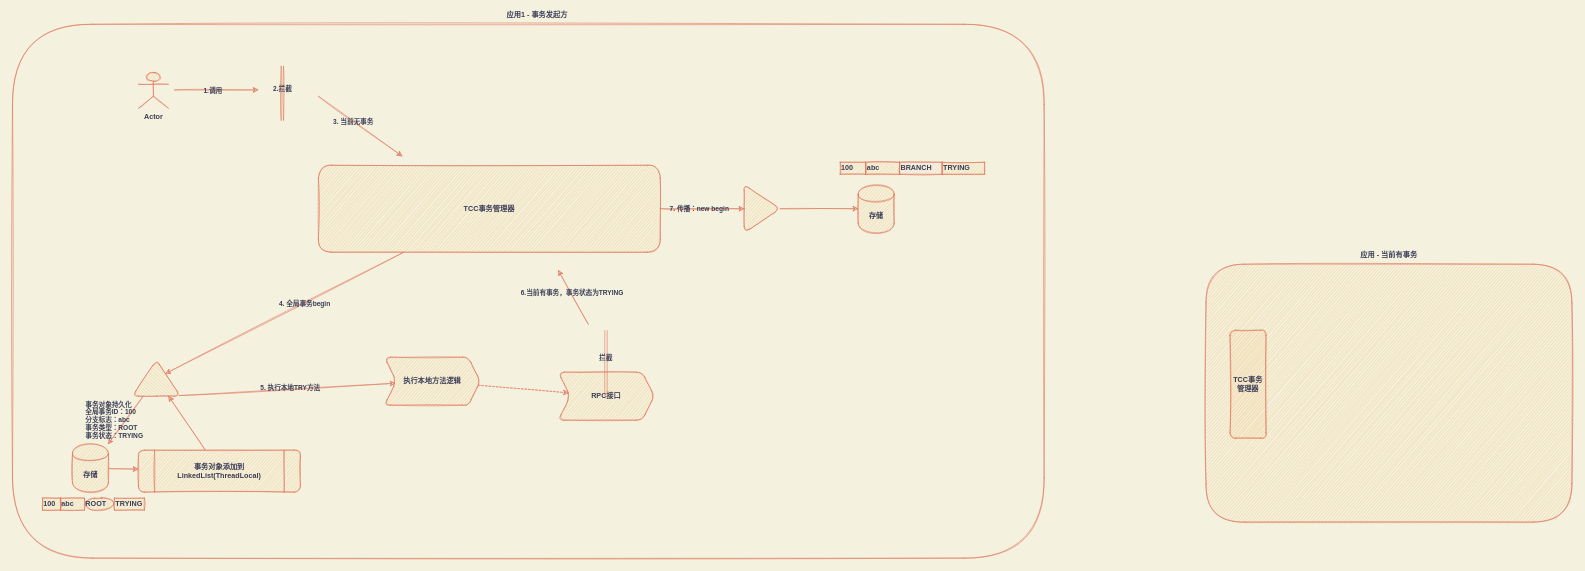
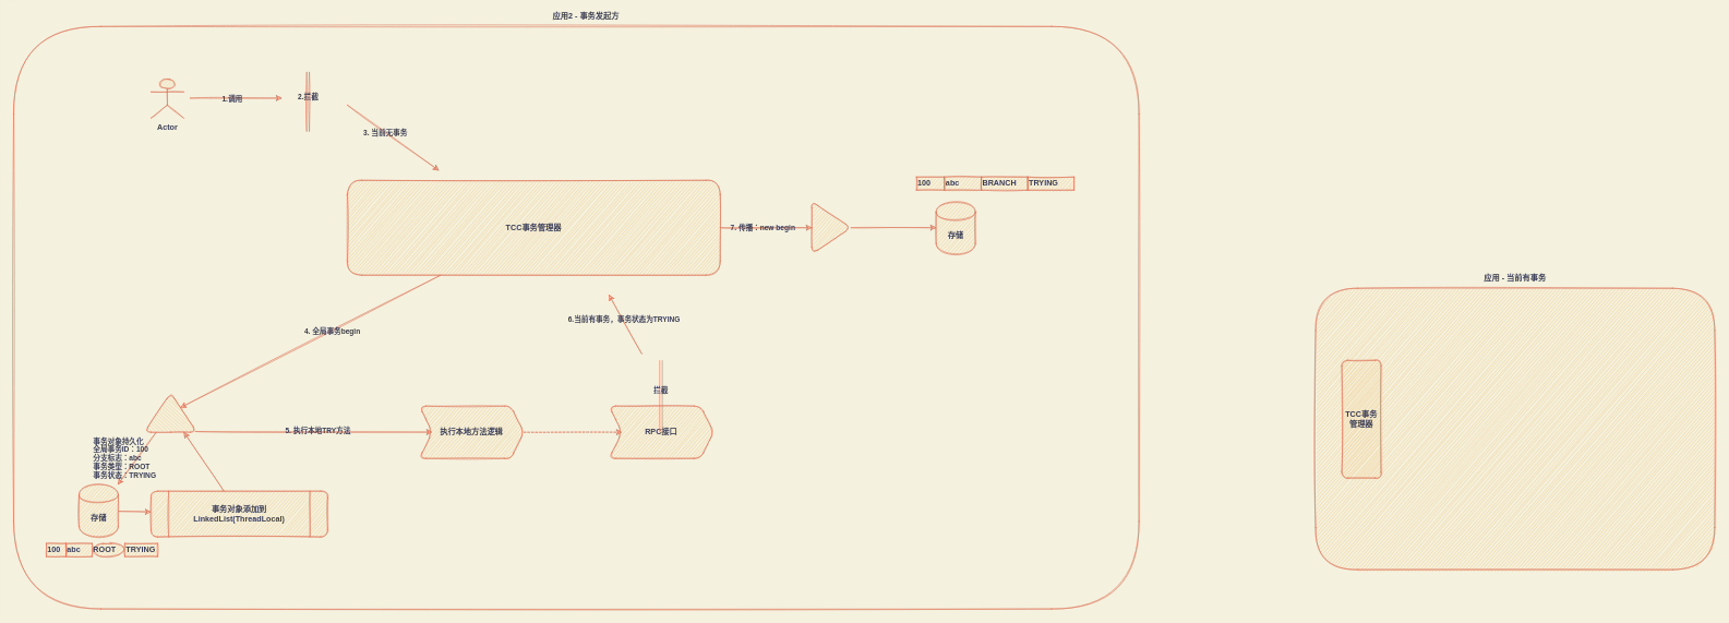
  <mxCell id="0" />
  <mxCell id="1" parent="0" />
  <mxCell id="2" value="" style="whiteSpace=wrap;html=1;fontStyle=1;fillColor=none;strokeColor=#E07A5F;fontColor=#393C56;sketch=1;rounded=1;glass=0;" parent="1" vertex="1"><mxGeometry x="20" y="40" width="1720" height="890" as="geometry" /></mxCell>
- <mxCell id="3" value="应用1 - 事务发起方" style="text;html=1;strokeColor=none;fillColor=none;align=center;verticalAlign=middle;whiteSpace=wrap;fontColor=#393C56;fontStyle=1;sketch=1;rounded=1;" parent="1" vertex="1"><mxGeometry x="830" y="20" width="130" height="10" as="geometry" /></mxCell>
+ <mxCell id="3" value="应用2 - 事务发起方" style="text;html=1;strokeColor=none;fillColor=none;align=center;verticalAlign=middle;whiteSpace=wrap;fontColor=#393C56;fontStyle=1;sketch=1;rounded=1;" parent="1" vertex="1"><mxGeometry x="830" y="20" width="130" height="10" as="geometry" /></mxCell>
  <mxCell id="4" value="" style="edgeStyle=none;rounded=1;sketch=1;orthogonalLoop=1;jettySize=auto;html=1;shadow=0;strokeColor=#E07A5F;fillColor=#F2CC8F;fontColor=#393C56;fontStyle=1" edge="1" parent="1" source="8" target="21"><mxGeometry relative="1" as="geometry" /></mxCell>
  <mxCell id="5" value="4. 全局事务begin" style="edgeLabel;html=1;align=center;verticalAlign=middle;resizable=0;points=[];fontColor=#393C56;labelBackgroundColor=none;fontStyle=1" vertex="1" connectable="0" parent="4"><mxGeometry x="-0.16" y="2" relative="1" as="geometry"><mxPoint as="offset" /></mxGeometry></mxCell>
  <mxCell id="6" value="" style="edgeStyle=none;rounded=1;sketch=1;orthogonalLoop=1;jettySize=auto;html=1;shadow=0;strokeColor=#E07A5F;fillColor=#F2CC8F;fontColor=#393C56;fontStyle=1" edge="1" parent="1" source="8" target="36"><mxGeometry relative="1" as="geometry" /></mxCell>
  <mxCell id="7" value="7. 传播：new begin" style="edgeLabel;html=1;align=center;verticalAlign=middle;resizable=0;points=[];fontColor=#393C56;labelBackgroundColor=none;fontStyle=1" vertex="1" connectable="0" parent="6"><mxGeometry x="-0.086" y="1" relative="1" as="geometry"><mxPoint y="1" as="offset" /></mxGeometry></mxCell>
  <mxCell id="8" value="TCC事务管理器" style="whiteSpace=wrap;html=1;fillColor=#F2CC8F;strokeColor=#E07A5F;fontColor=#393C56;fontStyle=1;sketch=1;rounded=1;" parent="1" vertex="1"><mxGeometry x="530" y="275" width="570" height="145" as="geometry" /></mxCell>
  <mxCell id="9" value="" style="whiteSpace=wrap;html=1;fontStyle=1;fillColor=#F2CC8F;strokeColor=#E07A5F;fontColor=#393C56;sketch=1;rounded=1;" parent="1" vertex="1"><mxGeometry x="2010" y="440" width="610" height="430" as="geometry" /></mxCell>
  <mxCell id="10" value="应用 - 当前有事务" style="text;html=1;strokeColor=none;fillColor=none;align=center;verticalAlign=middle;whiteSpace=wrap;fontColor=#393C56;fontStyle=1;sketch=1;rounded=1;" parent="1" vertex="1"><mxGeometry x="2250" y="420" width="130" height="10" as="geometry" /></mxCell>
  <mxCell id="11" value="TCC事务管理器" style="whiteSpace=wrap;html=1;fillColor=#F2CC8F;strokeColor=#E07A5F;fontStyle=1;fontColor=#393C56;sketch=1;rounded=1;" parent="1" vertex="1"><mxGeometry x="2050" y="550" width="60" height="180" as="geometry" /></mxCell>
  <mxCell id="12" value="Actor" style="shape=umlActor;verticalLabelPosition=bottom;verticalAlign=top;html=1;outlineConnect=0;rounded=1;sketch=1;strokeColor=#E07A5F;fillColor=#F2CC8F;fontColor=#393C56;fontStyle=1" vertex="1" parent="1"><mxGeometry x="230" y="120" width="50" height="60" as="geometry" /></mxCell>
  <mxCell id="13" value="" style="endArrow=classic;html=1;strokeColor=#E07A5F;fillColor=#F2CC8F;fontColor=#393C56;sketch=1;shadow=0;fontStyle=1" edge="1" parent="1"><mxGeometry width="50" height="50" relative="1" as="geometry"><mxPoint x="290" y="149.5" as="sourcePoint" /><mxPoint x="430" y="149.5" as="targetPoint" /></mxGeometry></mxCell>
  <mxCell id="14" value="1.调用" style="edgeLabel;html=1;align=center;verticalAlign=middle;resizable=0;points=[];fontColor=#393C56;labelBackgroundColor=none;fontStyle=1" vertex="1" connectable="0" parent="13"><mxGeometry x="-0.1" relative="1" as="geometry"><mxPoint y="1" as="offset" /></mxGeometry></mxCell>
  <mxCell id="15" value="" style="shape=link;html=1;shadow=0;strokeColor=#E07A5F;fillColor=#F2CC8F;fontColor=#393C56;sketch=1;fontStyle=1" edge="1" parent="1"><mxGeometry width="100" relative="1" as="geometry"><mxPoint x="470" y="110" as="sourcePoint" /><mxPoint x="470" y="200" as="targetPoint" /></mxGeometry></mxCell>
  <mxCell id="16" value="2.拦截" style="edgeLabel;html=1;align=center;verticalAlign=middle;resizable=0;points=[];fontColor=#393C56;labelBackgroundColor=none;fontStyle=1" vertex="1" connectable="0" parent="15"><mxGeometry x="-0.178" y="-1" relative="1" as="geometry"><mxPoint as="offset" /></mxGeometry></mxCell>
  <mxCell id="17" value="" style="edgeStyle=none;rounded=1;sketch=1;orthogonalLoop=1;jettySize=auto;html=1;shadow=0;strokeColor=#E07A5F;fillColor=#F2CC8F;fontColor=#393C56;fontStyle=1" edge="1" parent="1" source="21" target="23"><mxGeometry relative="1" as="geometry" /></mxCell>
  <mxCell id="18" value="事务对象持久化&lt;br&gt;全局事务ID：100&lt;br&gt;分支标志：abc&lt;br&gt;事务类型：ROOT&lt;br&gt;事务状态：TRYING" style="edgeLabel;html=1;align=left;verticalAlign=middle;resizable=0;points=[];fontColor=#393C56;labelBackgroundColor=none;fontStyle=1" vertex="1" connectable="0" parent="17"><mxGeometry x="-0.266" y="-1" relative="1" as="geometry"><mxPoint x="-75.9" y="11.56" as="offset" /></mxGeometry></mxCell>
  <mxCell id="19" value="" style="edgeStyle=none;rounded=1;sketch=1;orthogonalLoop=1;jettySize=auto;html=1;shadow=0;strokeColor=#E07A5F;fillColor=#F2CC8F;fontColor=#393C56;exitX=0.017;exitY=0.975;exitDx=0;exitDy=0;exitPerimeter=0;fontStyle=1" edge="1" parent="1" source="21" target="27"><mxGeometry relative="1" as="geometry" /></mxCell>
  <mxCell id="20" value="5. 执行本地TRY方法&lt;br&gt;" style="edgeLabel;html=1;align=center;verticalAlign=middle;resizable=0;points=[];fontColor=#393C56;labelBackgroundColor=none;fontStyle=1" vertex="1" connectable="0" parent="19"><mxGeometry x="0.028" y="2" relative="1" as="geometry"><mxPoint as="offset" /></mxGeometry></mxCell>
  <mxCell id="21" value="" style="triangle;whiteSpace=wrap;html=1;rounded=1;glass=0;labelBackgroundColor=none;sketch=1;strokeColor=#E07A5F;fillColor=#F2CC8F;fontColor=#393C56;rotation=-90;fontStyle=1" vertex="1" parent="1"><mxGeometry x="230" y="590" width="60" height="80" as="geometry" /></mxCell>
  <mxCell id="22" value="" style="edgeStyle=none;rounded=1;sketch=1;orthogonalLoop=1;jettySize=auto;html=1;shadow=0;strokeColor=#E07A5F;fillColor=#F2CC8F;fontColor=#393C56;fontStyle=1" edge="1" parent="1" source="23" target="25"><mxGeometry relative="1" as="geometry" /></mxCell>
  <mxCell id="23" value="存储" style="shape=cylinder;whiteSpace=wrap;html=1;boundedLbl=1;backgroundOutline=1;rounded=1;fontColor=#393C56;strokeColor=#E07A5F;fillColor=#F2CC8F;glass=0;sketch=1;fontStyle=1" vertex="1" parent="1"><mxGeometry x="120" y="740" width="60" height="80" as="geometry" /></mxCell>
  <mxCell id="24" value="" style="edgeStyle=none;rounded=1;sketch=1;orthogonalLoop=1;jettySize=auto;html=1;shadow=0;strokeColor=#E07A5F;fillColor=#F2CC8F;fontColor=#393C56;fontStyle=1" edge="1" parent="1" source="25" target="21"><mxGeometry relative="1" as="geometry" /></mxCell>
  <mxCell id="25" value="事务对象添加到LinkedList(ThreadLocal)" style="shape=process;whiteSpace=wrap;html=1;backgroundOutline=1;rounded=1;fontColor=#393C56;strokeColor=#E07A5F;fillColor=#F2CC8F;glass=0;sketch=1;fontStyle=1" vertex="1" parent="1"><mxGeometry x="230" y="750" width="270" height="70" as="geometry" /></mxCell>
  <mxCell id="26" value="" style="edgeStyle=none;rounded=1;sketch=1;orthogonalLoop=1;jettySize=auto;html=1;shadow=0;strokeColor=#E07A5F;fillColor=#F2CC8F;fontColor=#393C56;fontStyle=1;dashed=1;" edge="1" parent="1" source="27" target="28"><mxGeometry relative="1" as="geometry" /></mxCell>
- <mxCell id="27" value="执行本地方法逻辑" style="shape=step;perimeter=stepPerimeter;whiteSpace=wrap;html=1;fixedSize=1;rounded=1;fontColor=#393C56;strokeColor=#E07A5F;fillColor=#F2CC8F;glass=0;sketch=1;fontStyle=1" vertex="1" parent="1"><mxGeometry x="640" y="595" width="160" height="80" as="geometry" /></mxCell>
+ <mxCell id="27" value="执行本地方法逻辑" style="shape=step;perimeter=stepPerimeter;whiteSpace=wrap;html=1;fixedSize=1;rounded=1;fontColor=#393C56;strokeColor=#E07A5F;fillColor=#F2CC8F;glass=0;sketch=1;fontStyle=1" vertex="1" parent="1"><mxGeometry x="640" y="620" width="160" height="80" as="geometry" /></mxCell>
  <mxCell id="28" value="RPC接口" style="shape=step;perimeter=stepPerimeter;whiteSpace=wrap;html=1;fixedSize=1;rounded=1;fontColor=#393C56;strokeColor=#E07A5F;fillColor=#F2CC8F;glass=0;sketch=1;fontStyle=1" vertex="1" parent="1"><mxGeometry x="930" y="620" width="160" height="80" as="geometry" /></mxCell>
  <mxCell id="29" value="" style="endArrow=classic;html=1;shadow=0;strokeColor=#E07A5F;fillColor=#F2CC8F;fontColor=#393C56;sketch=1;fontStyle=1" edge="1" parent="1"><mxGeometry width="50" height="50" relative="1" as="geometry"><mxPoint x="530" y="160" as="sourcePoint" /><mxPoint x="670" y="260" as="targetPoint" /></mxGeometry></mxCell>
  <mxCell id="30" value="3. 当前无事务" style="edgeLabel;html=1;align=center;verticalAlign=middle;resizable=0;points=[];fontColor=#393C56;labelBackgroundColor=none;fontStyle=1" vertex="1" connectable="0" parent="29"><mxGeometry x="-0.174" relative="1" as="geometry"><mxPoint as="offset" /></mxGeometry></mxCell>
  <mxCell id="31" value="" style="shape=link;html=1;shadow=0;strokeColor=#E07A5F;fillColor=#F2CC8F;fontColor=#393C56;fontStyle=1" edge="1" parent="1"><mxGeometry width="100" relative="1" as="geometry"><mxPoint x="1009.5" y="550" as="sourcePoint" /><mxPoint x="1009.5" y="660" as="targetPoint" /></mxGeometry></mxCell>
  <mxCell id="32" value="拦截" style="edgeLabel;html=1;align=center;verticalAlign=middle;resizable=0;points=[];fontColor=#393C56;labelBackgroundColor=none;fontStyle=1" vertex="1" connectable="0" parent="31"><mxGeometry x="-0.182" y="-1" relative="1" as="geometry"><mxPoint as="offset" /></mxGeometry></mxCell>
  <mxCell id="33" value="" style="endArrow=classic;html=1;shadow=0;strokeColor=#E07A5F;fillColor=#F2CC8F;fontColor=#393C56;sketch=1;fontStyle=1" edge="1" parent="1"><mxGeometry width="50" height="50" relative="1" as="geometry"><mxPoint x="980" y="540" as="sourcePoint" /><mxPoint x="930" y="450" as="targetPoint" /></mxGeometry></mxCell>
  <mxCell id="34" value="6.当前有事务，事务状态为TRYING" style="edgeLabel;html=1;align=center;verticalAlign=middle;resizable=0;points=[];fontColor=#393C56;labelBackgroundColor=none;fontStyle=1" vertex="1" connectable="0" parent="33"><mxGeometry x="0.147" y="-1" relative="1" as="geometry"><mxPoint as="offset" /></mxGeometry></mxCell>
  <mxCell id="35" value="" style="edgeStyle=none;rounded=1;sketch=1;orthogonalLoop=1;jettySize=auto;html=1;shadow=0;strokeColor=#E07A5F;fillColor=#F2CC8F;fontColor=#393C56;fontStyle=1" edge="1" parent="1" source="36" target="37"><mxGeometry relative="1" as="geometry" /></mxCell>
  <mxCell id="36" value="" style="triangle;whiteSpace=wrap;html=1;rounded=1;fontColor=#393C56;fontStyle=1;strokeColor=#E07A5F;fillColor=#F2CC8F;sketch=1;" vertex="1" parent="1"><mxGeometry x="1240" y="307.5" width="60" height="80" as="geometry" /></mxCell>
  <mxCell id="37" value="存储" style="shape=cylinder;whiteSpace=wrap;html=1;boundedLbl=1;backgroundOutline=1;rounded=1;fontColor=#393C56;fontStyle=1;strokeColor=#E07A5F;fillColor=#F2CC8F;sketch=1;" vertex="1" parent="1"><mxGeometry x="1430" y="307.5" width="60" height="80" as="geometry" /></mxCell>
  <mxCell id="38" value="100" style="rounded=0;whiteSpace=wrap;html=1;glass=0;labelBackgroundColor=none;sketch=1;strokeColor=#E07A5F;fillColor=#F2CC8F;fontColor=#393C56;align=left;fontStyle=1" vertex="1" parent="1"><mxGeometry x="70" y="830" width="30" height="20" as="geometry" /></mxCell>
  <mxCell id="39" value="abc" style="rounded=0;whiteSpace=wrap;html=1;glass=0;labelBackgroundColor=none;sketch=1;strokeColor=#E07A5F;fillColor=#F2CC8F;fontColor=#393C56;align=left;fontStyle=1" vertex="1" parent="1"><mxGeometry x="100" y="830" width="40" height="20" as="geometry" /></mxCell>
  <mxCell id="40" value="ROOT" style="ellipse;whiteSpace=wrap;html=1;glass=0;labelBackgroundColor=none;sketch=1;strokeColor=#E07A5F;fillColor=#F2CC8F;fontColor=#393C56;align=left;fontStyle=1;" vertex="1" parent="1"><mxGeometry x="140" y="830" width="50" height="20" as="geometry" /></mxCell>
  <mxCell id="41" value="TRYING" style="rounded=0;whiteSpace=wrap;html=1;glass=0;labelBackgroundColor=none;sketch=1;strokeColor=#E07A5F;fillColor=#F2CC8F;fontColor=#393C56;align=left;fontStyle=1" vertex="1" parent="1"><mxGeometry x="190" y="830" width="50" height="20" as="geometry" /></mxCell>
  <mxCell id="42" value="100" style="rounded=0;whiteSpace=wrap;html=1;glass=0;labelBackgroundColor=none;sketch=1;strokeColor=#E07A5F;fillColor=#F2CC8F;fontColor=#393C56;align=left;fontStyle=1" vertex="1" parent="1"><mxGeometry x="1400" y="270" width="42.5" height="20" as="geometry" /></mxCell>
  <mxCell id="43" value="abc" style="rounded=0;whiteSpace=wrap;html=1;glass=0;labelBackgroundColor=none;sketch=1;strokeColor=#E07A5F;fillColor=#F2CC8F;fontColor=#393C56;align=left;fontStyle=1" vertex="1" parent="1"><mxGeometry x="1442.5" y="270" width="56.667" height="20" as="geometry" /></mxCell>
- <mxCell id="44" value="BRANCH" style="rounded=0;whiteSpace=wrap;html=1;glass=0;labelBackgroundColor=none;sketch=1;strokeColor=#E07A5F;fillColor=#f8cecc;fontColor=#393C56;align=left;fontStyle=1;" vertex="1" parent="1"><mxGeometry x="1499.167" y="270" width="70.833" height="20" as="geometry" /></mxCell>
+ <mxCell id="44" value="BRANCH" style="rounded=0;whiteSpace=wrap;html=1;glass=0;labelBackgroundColor=none;sketch=1;strokeColor=#E07A5F;fillColor=#F2CC8F;fontColor=#393C56;align=left;fontStyle=1" vertex="1" parent="1"><mxGeometry x="1499.167" y="270" width="70.833" height="20" as="geometry" /></mxCell>
  <mxCell id="45" value="TRYING" style="rounded=0;whiteSpace=wrap;html=1;glass=0;labelBackgroundColor=none;sketch=1;strokeColor=#E07A5F;fillColor=#F2CC8F;fontColor=#393C56;align=left;fontStyle=1" vertex="1" parent="1"><mxGeometry x="1569.997" y="270" width="70.833" height="20" as="geometry" /></mxCell>
